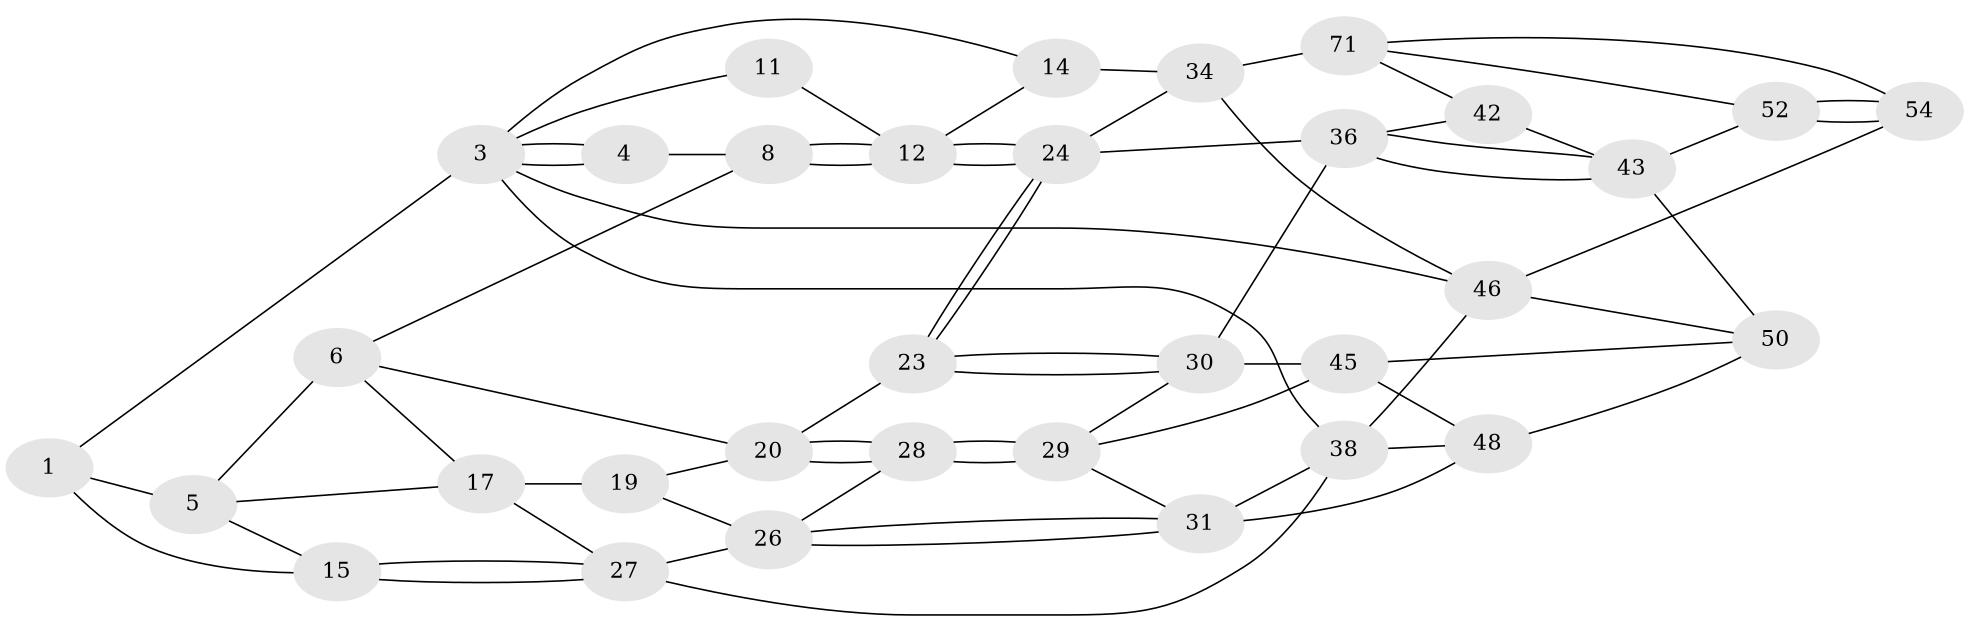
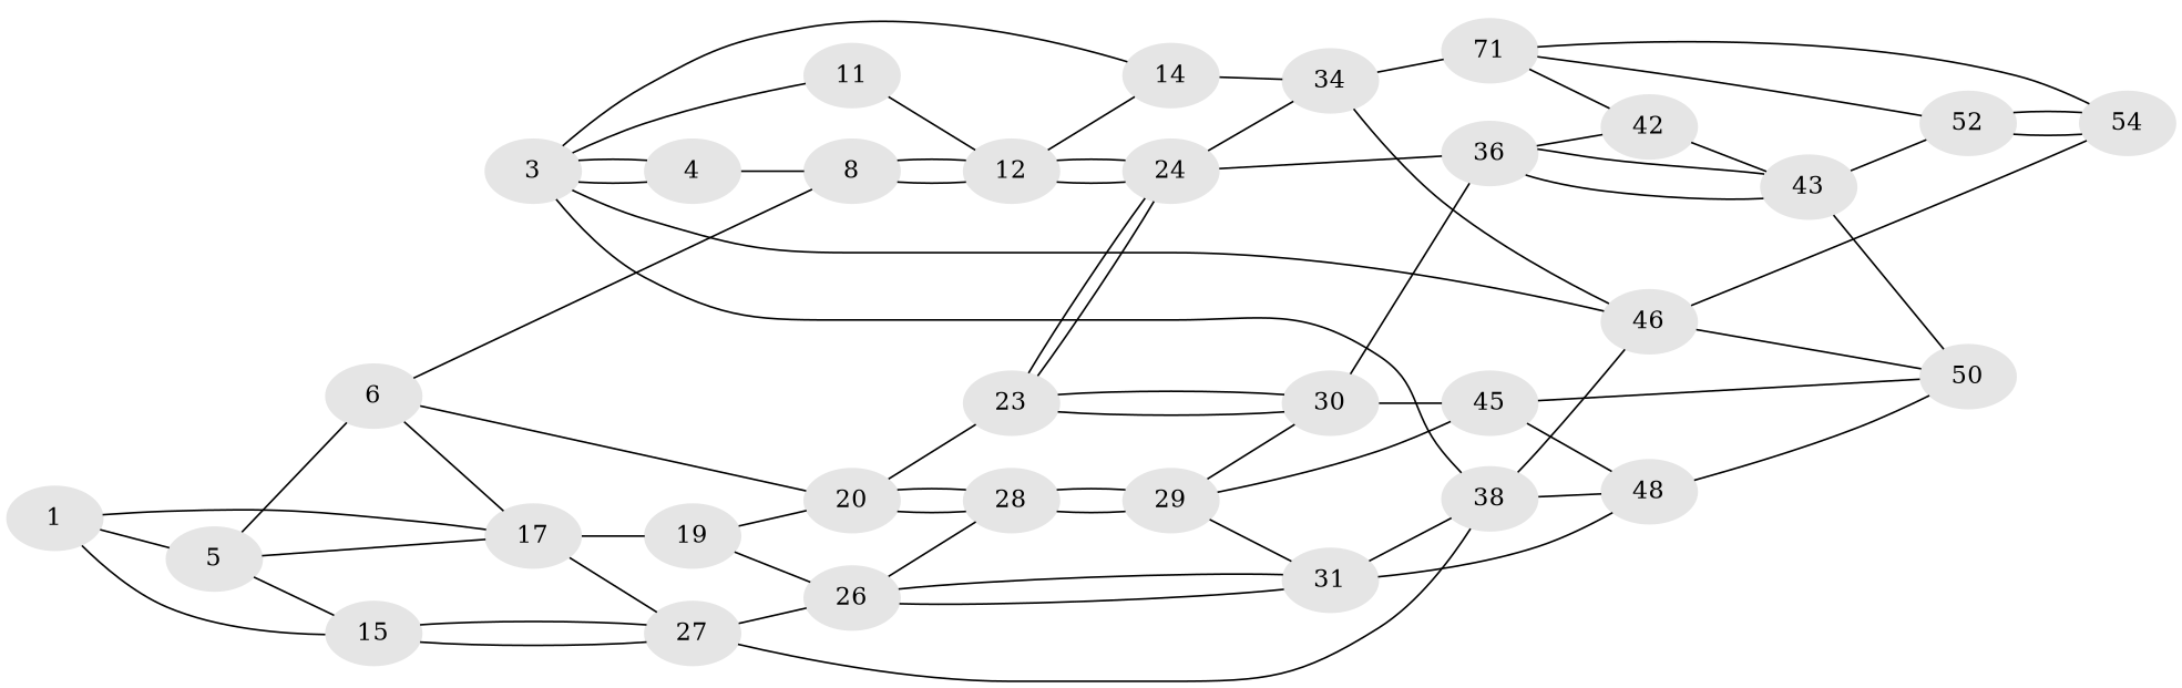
  graph {
    rankdir=LR
    node [color=gray90 style=filled]
    1 [super="+2"]
    3 [super="+10"]
    5 [super="+16"]
    15
    4
    11
    14
    38 [super="+39"]
    46 [super="+55"]
    6 [super="+7"]
    17 [super="+18"]
    n12 [label=27 super="+25"]
    8 [super="+9"]
    12 [super="+13"]
    34 [super="+40"]
    48 [super="+56"]
    54
    50 [super="+51"]
    20 [super="+21"]
    19
    23
    28
    24 [super="+33"]
    36 [super="+37"]
    n25 [label=71 super="+53"]
    26 [super="+27"]
    31 [super="+47"]
    30 [super="+35"]
    29 [super="+32"]
    45 [super="+49"]
    42
    43 [super="+44"]
    52
-   1 -- 3
+   1 -- 17
    1 -- 5
    1 -- 15
    3 -- 4
    3 -- 4
    3 -- 11
    3 -- 14
    3 -- 38
    3 -- 46
    5 -- 15
    5 -- 6
    5 -- 17
    15 -- n12
    15 -- n12
    4 -- 8
    11 -- 12
    14 -- 34
    38 -- 46
    38 -- 48
    46 -- 54
    46 -- 50
    6 -- 17
    6 -- 8
    6 -- 20
    17 -- n12
    17 -- 19
    n12 -- 38
    n12 -- 26
    8 -- 12
    8 -- 12
    12 -- 14
    12 -- 24
    12 -- 24
    34 -- 46
    34 -- n25
    48 -- 50
    20 -- 23
    20 -- 28
    20 -- 28
    19 -- 20
    19 -- 26
    23 -- 24
    23 -- 24
    23 -- 30
    23 -- 30
    28 -- 29
    28 -- 29
    24 -- 34
    24 -- 36
    36 -- 42
    36 -- 43
    36 -- 43
    n25 -- 54
    n25 -- 42
    n25 -- 52
    26 -- 28
    26 -- 31
    26 -- 31
    31 -- 38
    31 -- 48
    30 -- 36
    30 -- 45
    29 -- 31
    29 -- 30
    29 -- 45
    45 -- 48
    45 -- 50
    42 -- 43
    43 -- 50
    43 -- 52
    52 -- 54
    52 -- 54
  }
